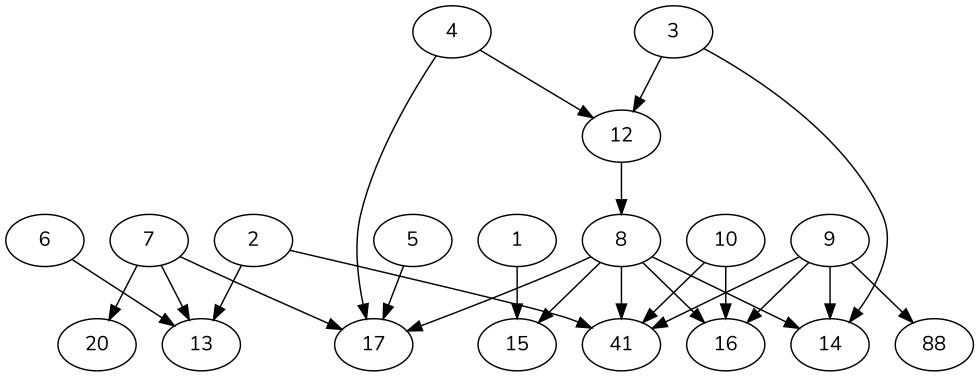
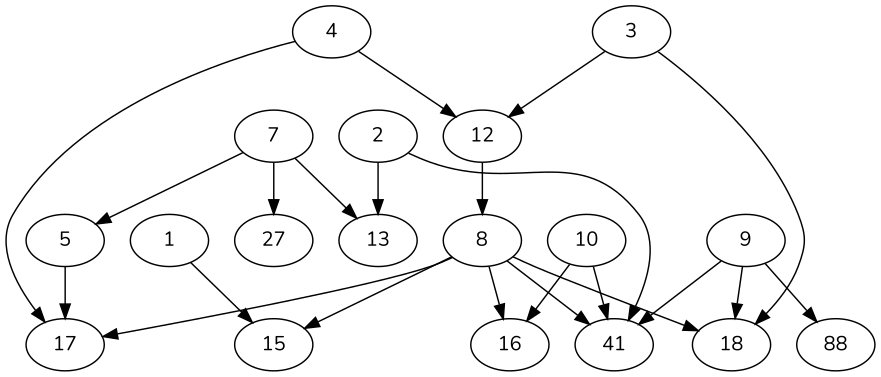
  digraph {
    fontname=Nunito
    node [alpha=0.11 fontname=Nunito]
    edge [fontname=Nunito]
    1 [expect_size=46619648]
    15 [alpha=0.09 expect_size=41835520]
    2 [alpha=0.07 expect_size=5605376]
    n4 [alpha=0.20 expect_size=13020160 label=41]
    13 [alpha=0.15 expect_size=9551872]
    3 [alpha=0.13 expect_size=9525248]
    12 [alpha=0.01 expect_size=40092672]
-   14 [alpha=0.00 expect_size=39968768]
+   14 [alpha=0.00 expect_size=39968768 label=18]
    8 [expect_size=16419840]
    4 [alpha=0.01 expect_size=41848832]
    17 [alpha=0.19 expect_size=38873088]
    5 [alpha=0.16 expect_size=41052160]
-   6 [alpha=0.03 expect_size=45207552]
    7 [alpha=0.17 expect_size=43927552]
-   20 [alpha=0.15 expect_size=22423552]
+   20 [alpha=0.15 expect_size=22423552 label=27]
    16 [alpha=0.05 expect_size=32095232]
    9 [alpha=0.05 expect_size=5859328]
    n18 [alpha=0.10 expect_size=30715904 label=88]
    10 [alpha=0.16 expect_size=15105024]
    1 -> 15
    2 -> n4
    2 -> 13
    3 -> 12
    3 -> 14
    12 -> 8
    8 -> 15
    8 -> n4
    8 -> 14
    8 -> 17
    8 -> 16
    4 -> 12
    4 -> 17
    5 -> 17
-   6 -> 13
    7 -> 13
-   7 -> 17
+   7 -> 5
    7 -> 20
    9 -> n4
    9 -> 14
-   9 -> 16
    9 -> n18
    10 -> n4
    10 -> 16
  }
